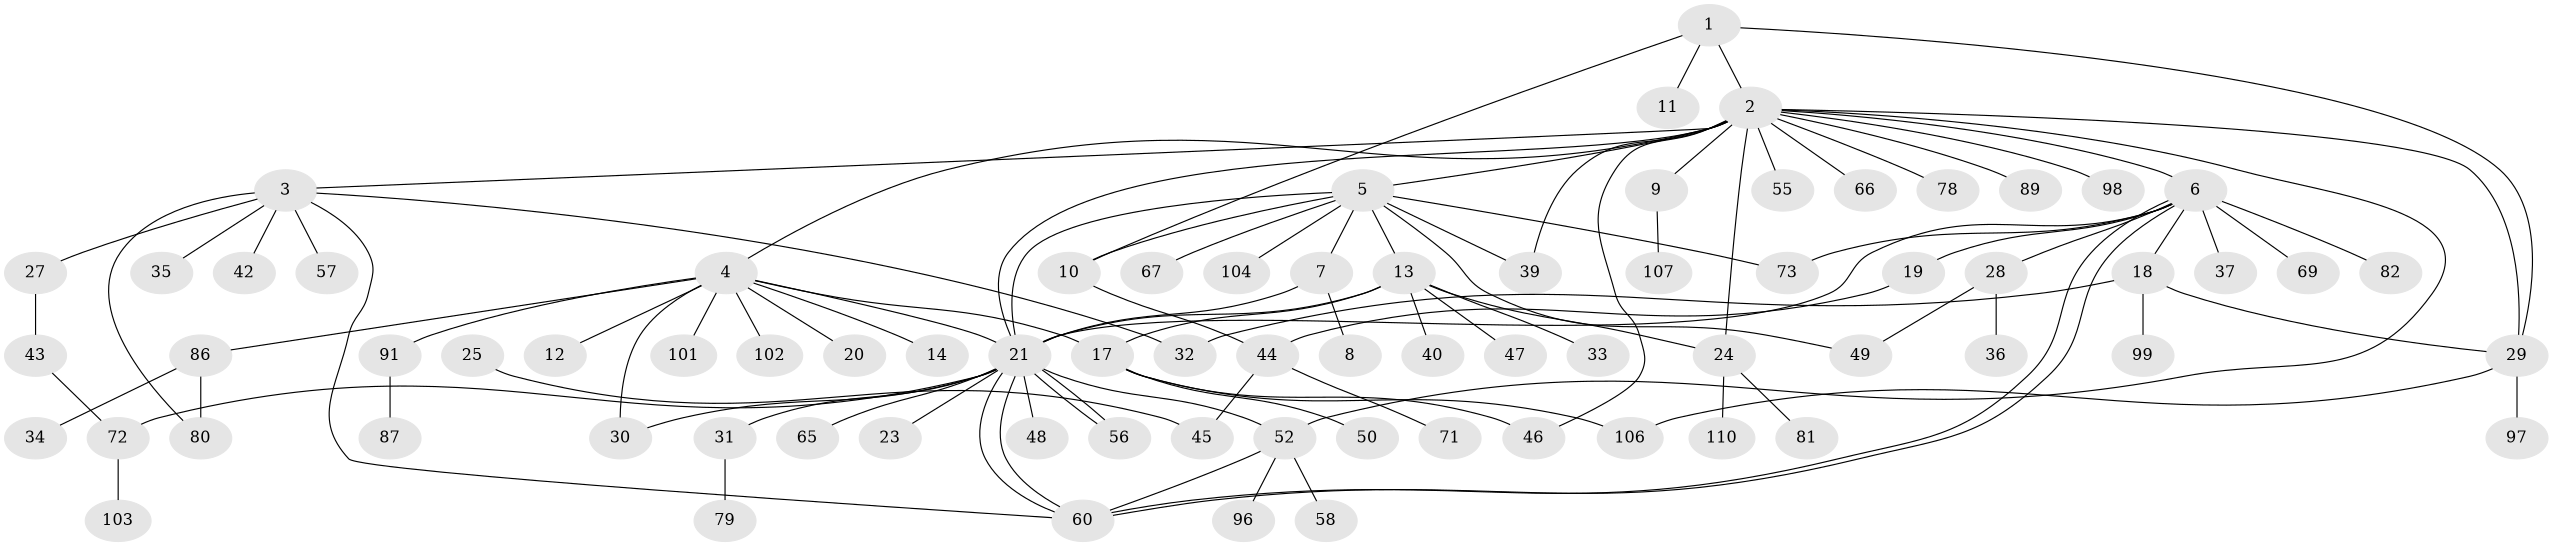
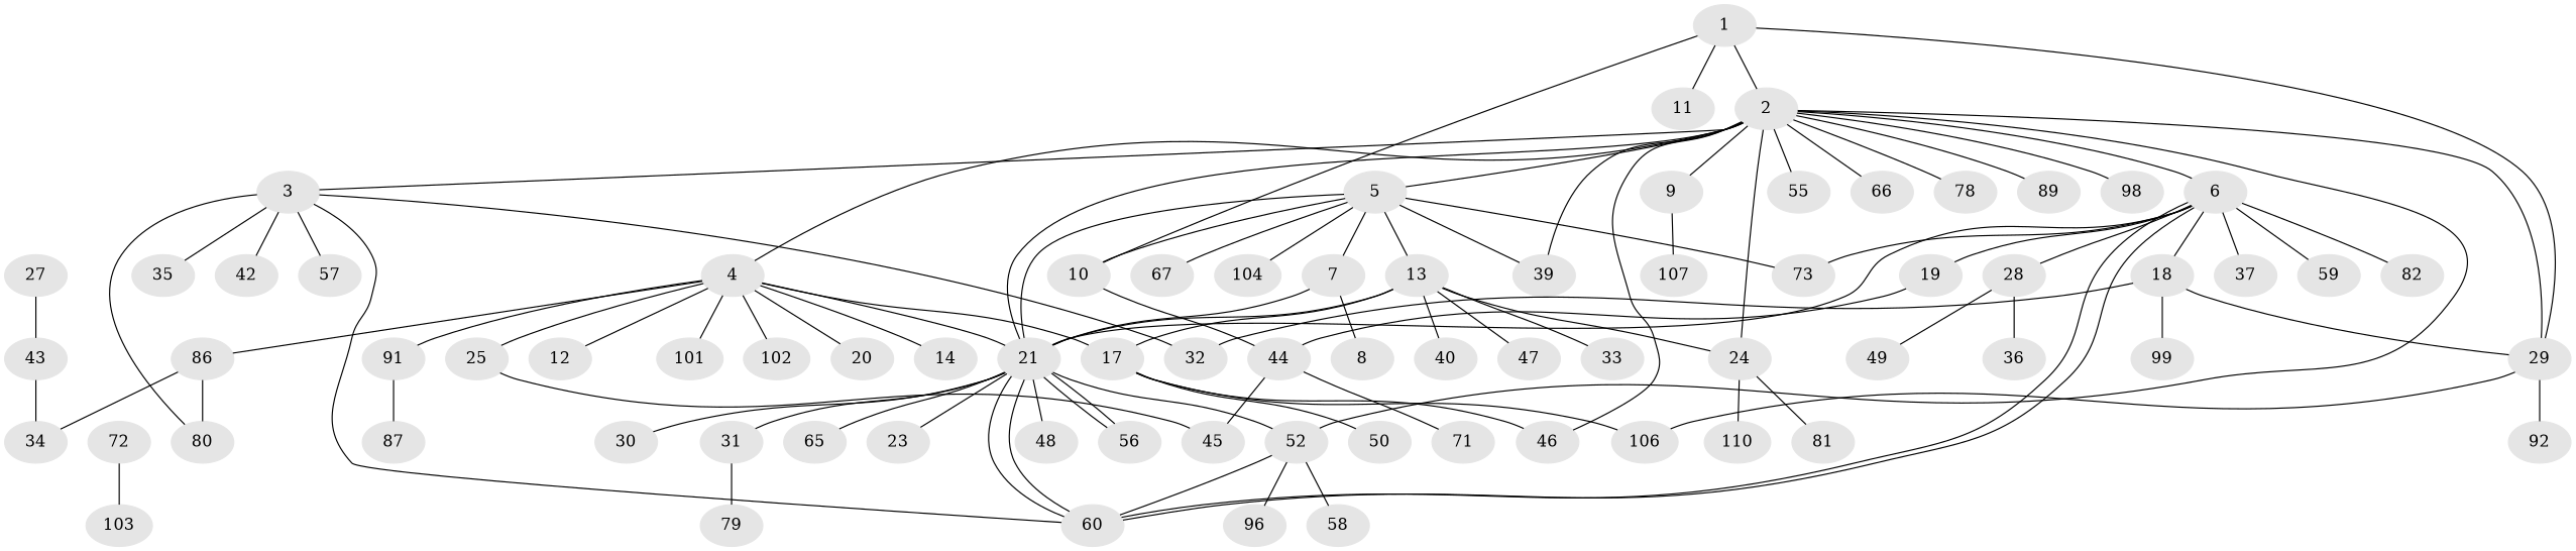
  graph {
    node [color=gray90 style=filled]
    1 [super="+74"]
    2 [super="+53"]
    11
    29 [super="+95"]
    10
    6 [super="+15"]
    3 [super="+54"]
    4 [super="+92"]
    5 [super="+90"]
    9
    21 [super="+84"]
    24 [super="+100"]
    39
    46
    52 [super="+109"]
    55 [super="+94"]
    66
    78
    89
    98
    60 [super="+73"]
    n22 [label=73]
    18 [super="+86"]
    19 [super="+22"]
    28
    37
-   59 [super="+64" label=69]
+   59 [super="+64"]
    n28 [label=82]
    106
-   97
+   97 [label=92]
    27
    32 [super="+41"]
    35
    42
    57 [super="+70"]
    80
    12
    14 [super="+111"]
    17 [super="+83"]
    25
    n41 [label=86 super="+105"]
    91
    101
    102
    20 [super="+82"]
    7 [super="+16"]
    13 [super="+61"]
    49 [super="+88"]
    67
    104
    107
    23
    30
    31 [super="+34"]
    48 [super="+51"]
    56
    65
    72 [super="+77"]
    81 [super="+108"]
    110
    58
    96
    43
    50 [super="+69"]
    45
    n66 [label=34]
    87
    8
    44 [super="+63"]
    33
    40 [super="+62"]
    47 [super="+93"]
    99
    36
    71
    79
    103
    1 -- 2
    1 -- 11
    1 -- 29
    1 -- 10
    2 -- 29
    2 -- 6
    2 -- 3
    2 -- 4
    2 -- 5
    2 -- 9
    2 -- 21
    2 -- 24
    2 -- 39
    2 -- 46
    2 -- 52
    2 -- 55
    2 -- 66
    2 -- 78
    2 -- 89
    2 -- 98
    29 -- 106
    29 -- 97
    10 -- 44
    6 -- 21
    6 -- 60
    6 -- 60
    6 -- n22
    6 -- 18
    6 -- 19 [weight=2]
    6 -- 28
    6 -- 37
    6 -- 59
    6 -- n28
    3 -- 60
-   3 -- 27
    3 -- 32
    3 -- 35
    3 -- 42
    3 -- 57
    3 -- 80
    4 -- 21
    4 -- 12
    4 -- 14
    4 -- 17
-   4 -- 30
+   4 -- 25
    4 -- n41
    4 -- 91
    4 -- 101
    4 -- 102
    4 -- 20
    5 -- 10
    5 -- 21
    5 -- 39
    5 -- n22
    5 -- 7
    5 -- 13
-   5 -- 49
    5 -- 67
    5 -- 104
    9 -- 107
    21 -- 52
    21 -- 60
    21 -- 60
    21 -- 23
    21 -- 30
    21 -- 31
    21 -- 48
    21 -- 56
    21 -- 56
    21 -- 65
-   21 -- 72
    24 -- 81
    24 -- 110
    52 -- 60
    52 -- 58
    52 -- 96
    18 -- 29
    18 -- 32
    18 -- 99
    19 -- 44
    28 -- 49
    28 -- 36
    27 -- 43
    17 -- 46
    17 -- 106
    17 -- 50 [weight=2]
    25 -- 45
    n41 -- 80
    n41 -- n66
    91 -- 87
    7 -- 21
    7 -- 8
    13 -- 21
    13 -- 24
    13 -- 17
    13 -- 33
    13 -- 40
    13 -- 47
    31 -- 79
    72 -- 103
-   43 -- 72
+   43 -- n66
    44 -- 45
    44 -- 71
  }
